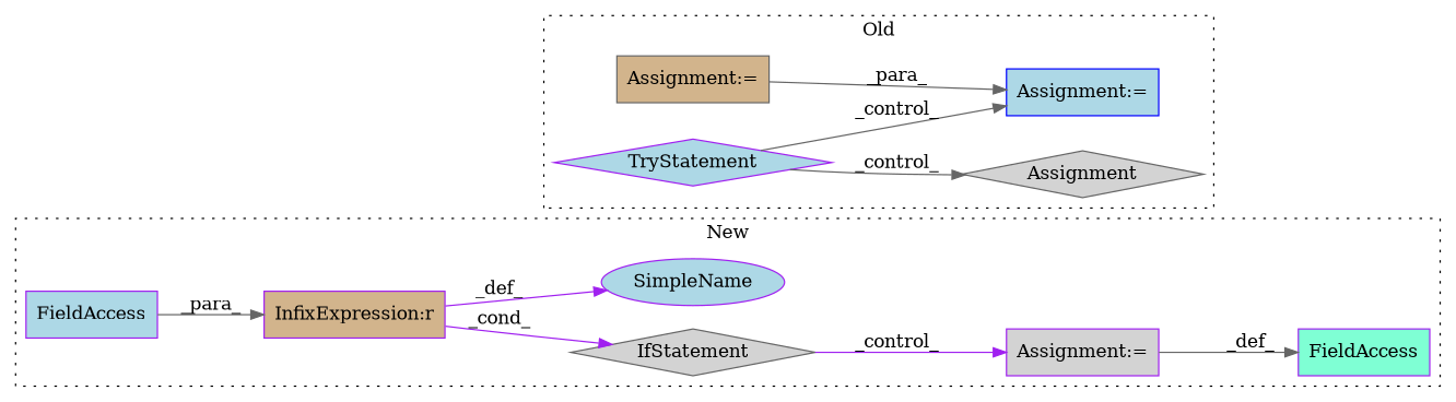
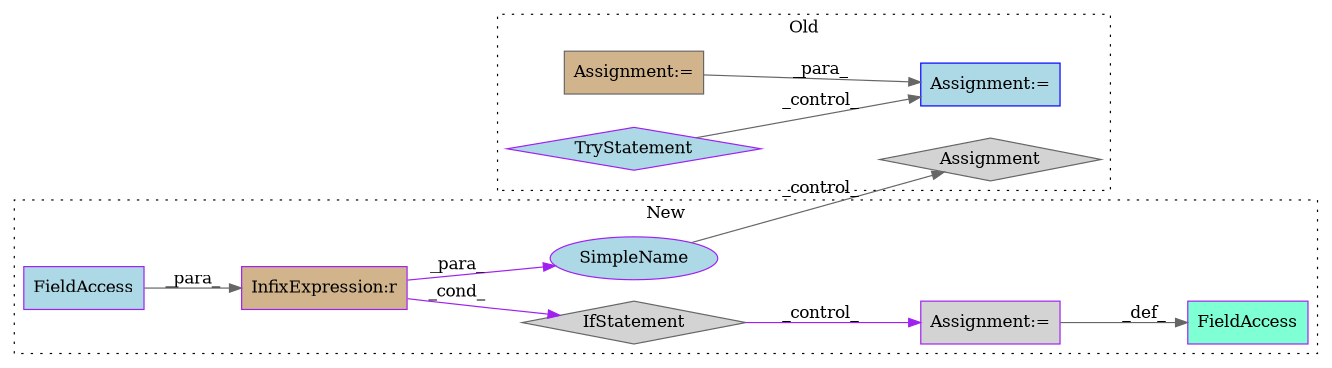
  digraph {
    rankdir=LR
    node [a=7 color=purple fillcolor=lightblue l=4 shape=box style=filled]
    edge [color=gray40]
    n1 [a=54 label=TryStatement s=2723 shape=diamond]
    n2 [a=12 color=gray40 fillcolor=lightgrey l="11,2" label=Assignment s="2962,3041" shape=diamond]
    n3 [color=blue l=1 label="Assignment:=" s=2855]
    n4 [color=gray40 fillcolor=tan l=6 label="Assignment:=" s=2588]
    n5 [a=25 color=gray40 fillcolor=lightgrey l="4,2" label=IfStatement s="5022,5058" shape=diamond]
    n6 [fillcolor=lightgrey l=1 label="Assignment:=" s=5177]
    n7 [a=42 label=SimpleName shape=ellipse l=""]
    n8 [a=27 fillcolor=tan label="InfixExpression:r" s=5043]
    n9 [a=22 l=17 label=FieldAccess s=5026]
    n10 [a=22 fillcolor=aquamarine l=11 label=FieldAccess s=5166]
    subgraph cluster_1 {
      label=Old
      style=dotted
      n1
      n2
      n3
      n4
    }
    subgraph cluster_2 {
      label=New
      style=dotted
      n5
      n6
      n7
      n8
      n9
      n10
    }
-   n1 -> n2 [label=_control_]
+   n7 -> n2 [label=_control_]
    n1 -> n3 [label=_control_]
    n4 -> n3 [label=_para_]
    n5 -> n6 [color=purple label=_control_]
    n6 -> n10 [label=_def_]
    n8 -> n5 [color=purple label=_cond_]
-   n8 -> n7 [color=purple label=_def_]
+   n8 -> n7 [color=purple label=_para_]
    n9 -> n8 [label=_para_]
  }
